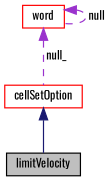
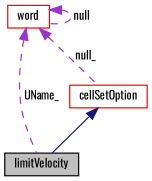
  digraph {
    fontname=Oswald
    node [color=red fontname=Oswald fontsize=10 shape=record]
    edge [color=darkorchid3 dir=back fontname=Oswald fontsize=10 labelfontname=Helvetica labelfontsize=10 style=dashed]
    n1 [color=black fillcolor=grey75 fontcolor=black height=0.2 label=limitVelocity style=filled width=0.4]
    n2 [height=0.2 label=cellSetOption width=0.4]
    n3 [height=0.2 label=word width=0.4]
    n2 -> n1 [color=midnightblue style=solid]
+   n3 -> n1 [label=" UName_"]
    n3 -> n2 [label=" null_"]
    n3 -> n3 [label=" null"]
  }
